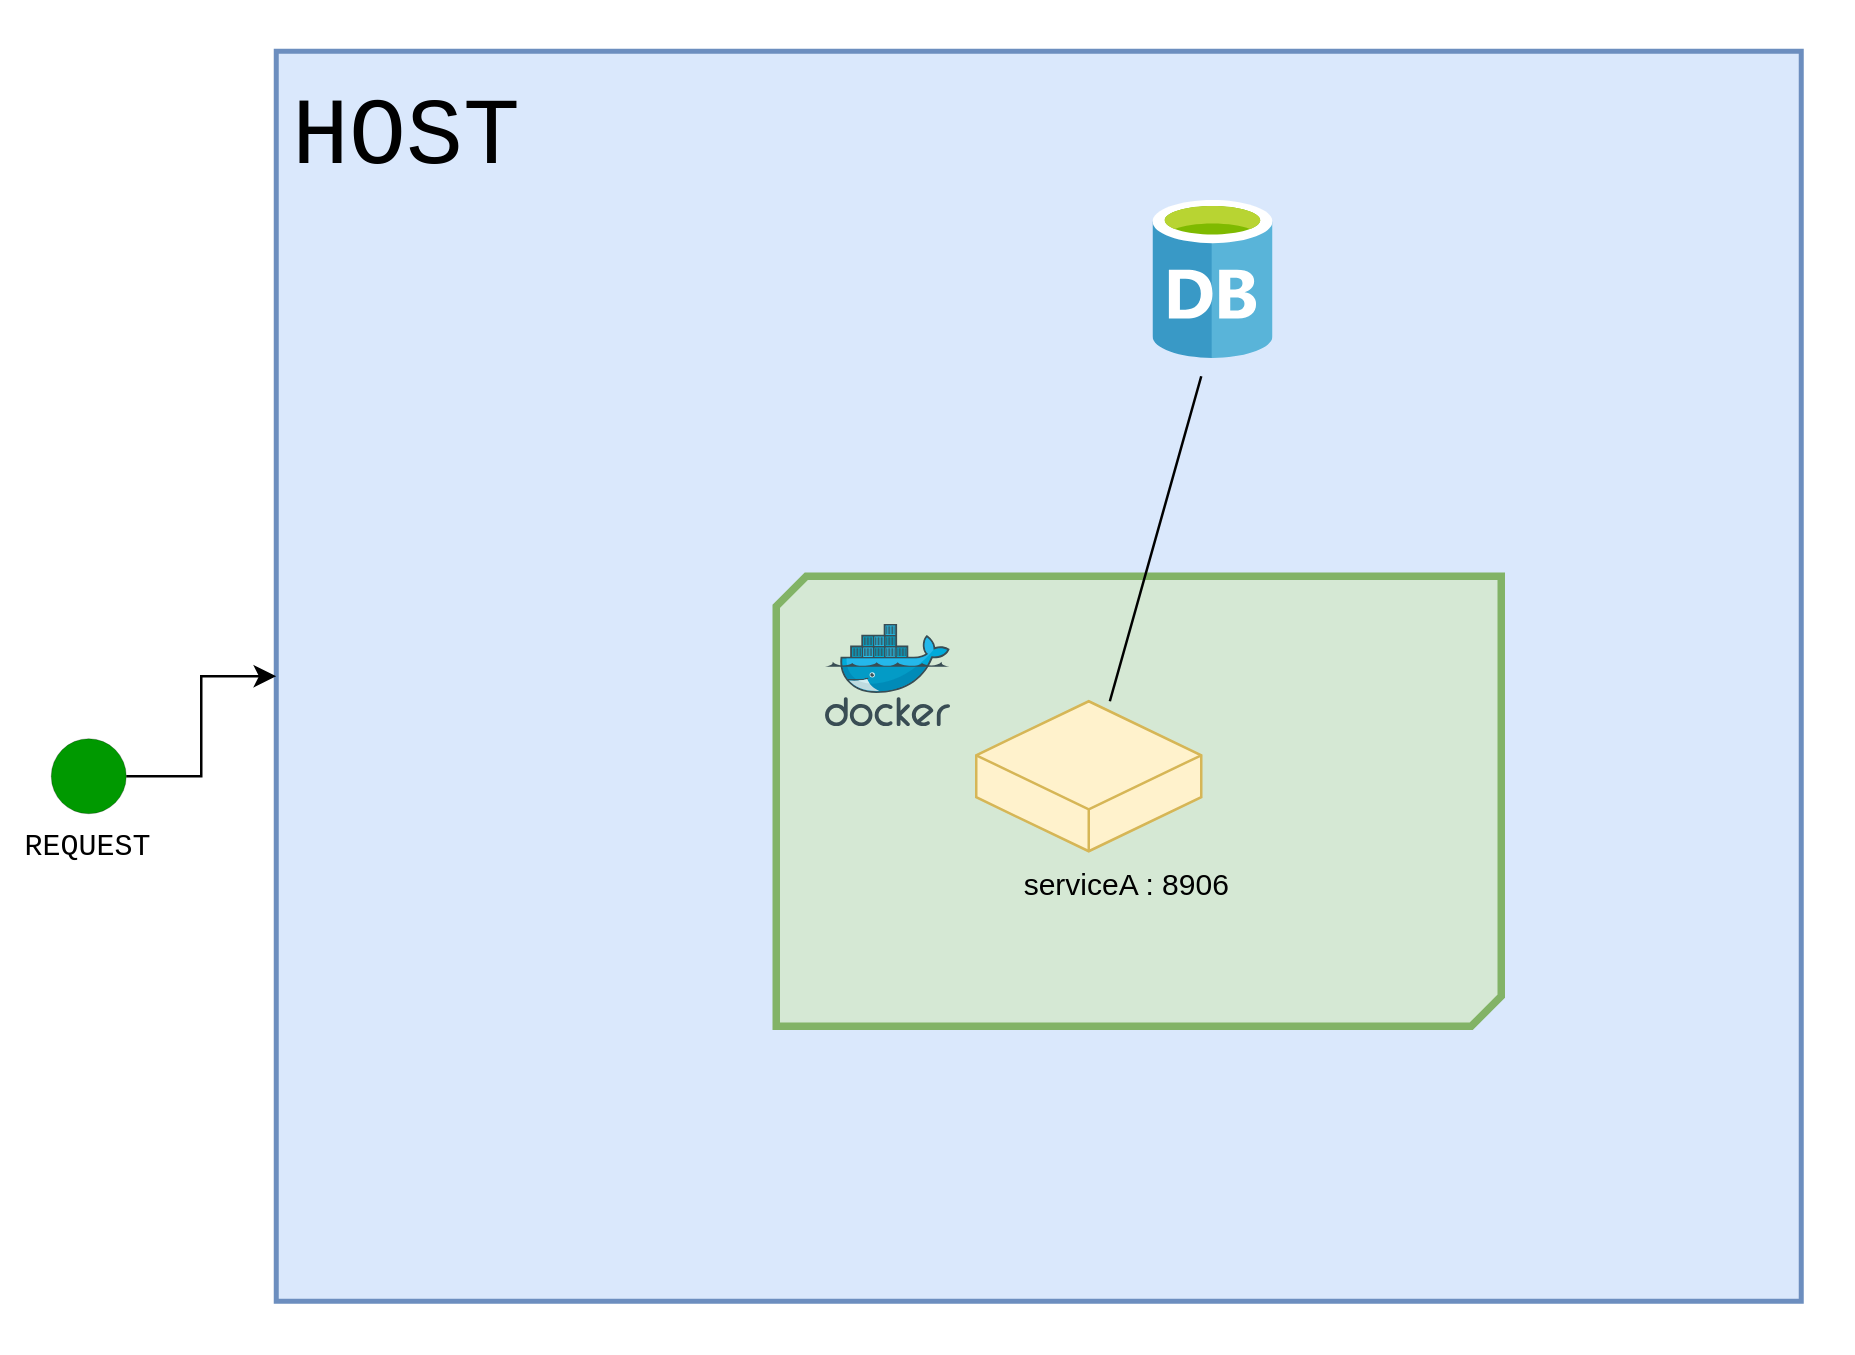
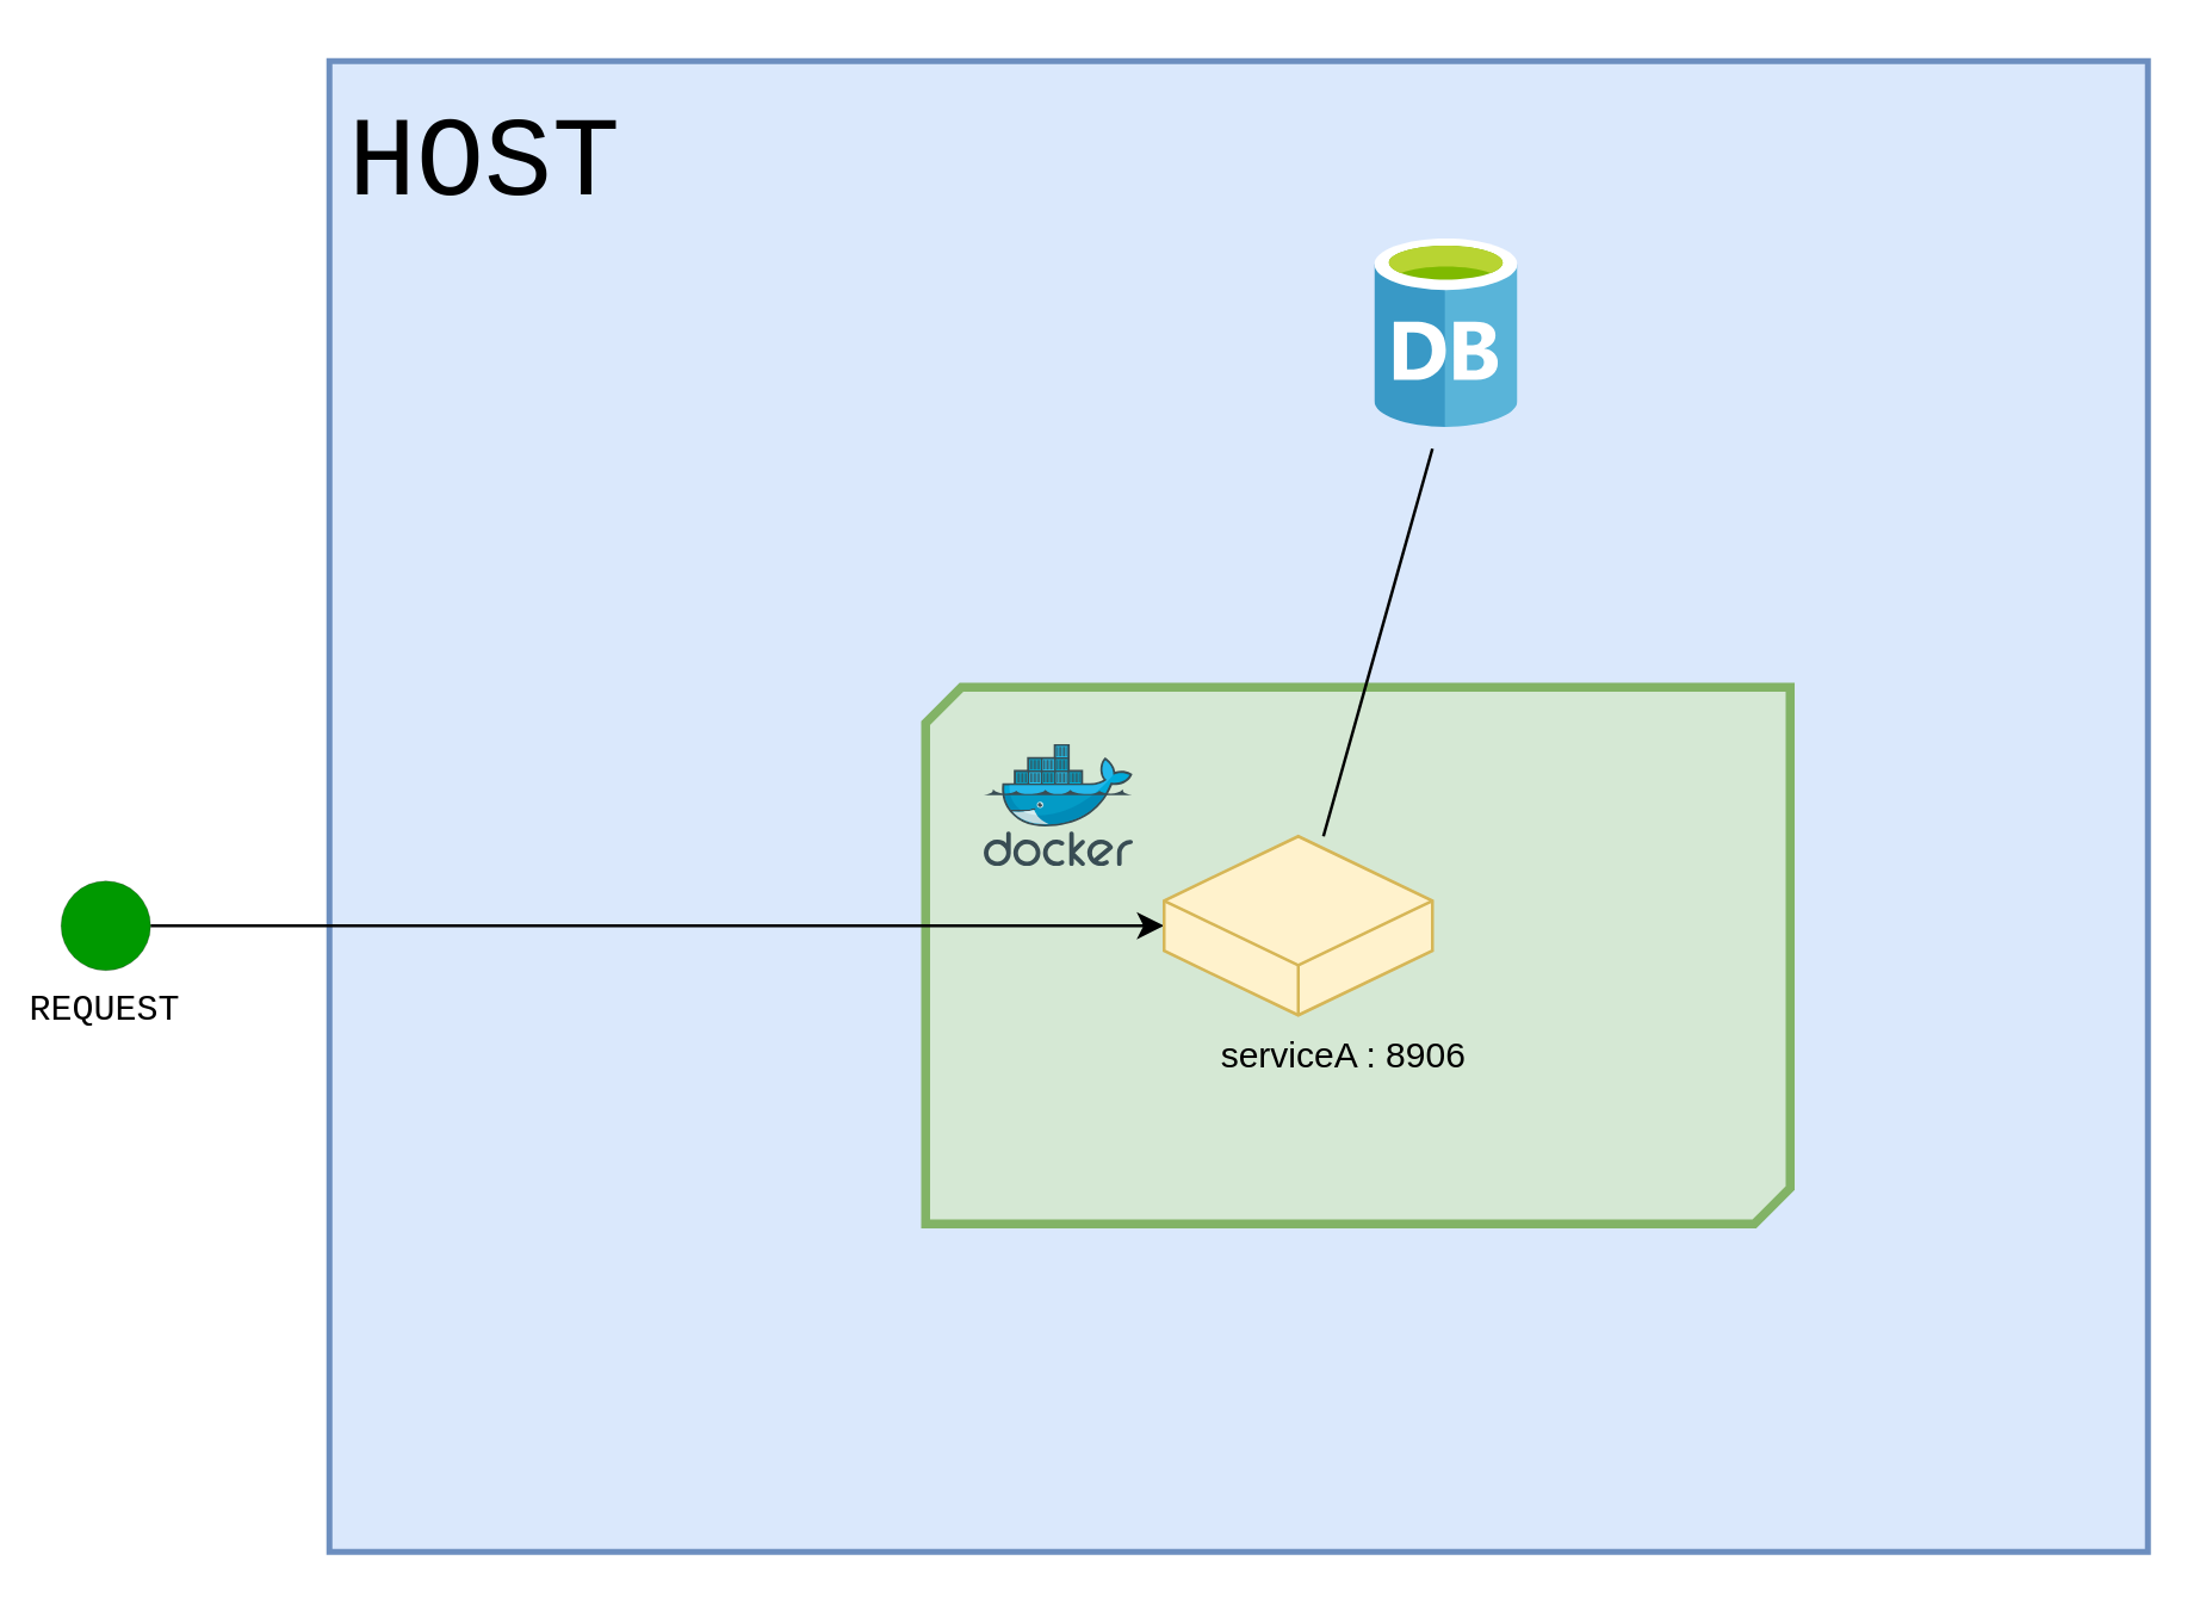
  <mxCell id="0" />
  <mxCell id="1" parent="0" />
  <mxCell id="2" value="HOST" style="rounded=0;shadow=0;labelBackgroundColor=none;labelBorderColor=none;fillStyle=solid;strokeWidth=2;fontFamily=Courier New;fontSize=38;fillColor=#dae8fc;labelPosition=left;verticalLabelPosition=top;align=right;verticalAlign=bottom;strokeColor=#6c8ebf;whiteSpace=wrap;spacingBottom=-60;spacingLeft=0;spacingRight=-100;" vertex="1" parent="1"><mxGeometry x="110" y="20" width="610" height="500" as="geometry" /></mxCell>
  <mxCell id="3" value="" style="verticalLabelPosition=bottom;verticalAlign=top;html=1;shape=mxgraph.basic.diag_snip_rect;dx=6;shadow=0;labelBackgroundColor=none;labelBorderColor=none;fillStyle=solid;strokeColor=#82b366;strokeWidth=3;fontFamily=Courier New;fontSize=38;fillColor=#d5e8d4;" vertex="1" parent="1"><mxGeometry x="310" y="230" width="290" height="180" as="geometry" /></mxCell>
- <mxCell id="4" style="edgeStyle=orthogonalEdgeStyle;rounded=0;orthogonalLoop=1;jettySize=auto;html=1;" edge="1" parent="1" source="5" target="2"><mxGeometry relative="1" as="geometry" /></mxCell>
+ <mxCell id="4" style="edgeStyle=orthogonalEdgeStyle;rounded=0;orthogonalLoop=1;jettySize=auto;html=1;" edge="1" parent="1" source="5" target="7"><mxGeometry relative="1" as="geometry" /></mxCell>
  <mxCell id="5" value="REQUEST" style="ellipse;whiteSpace=wrap;html=1;aspect=fixed;shadow=0;labelBackgroundColor=none;labelBorderColor=none;fillStyle=solid;strokeWidth=0;fontFamily=Courier New;fontSize=12;fontColor=#000000;fillColor=#009900;labelPosition=center;verticalLabelPosition=bottom;align=center;verticalAlign=top;" vertex="1" parent="1"><mxGeometry x="20" y="295" width="30" height="30" as="geometry" /></mxCell>
  <mxCell id="6" style="orthogonalLoop=1;jettySize=auto;html=1;fontFamily=Courier New;fontSize=38;fontColor=default;endArrow=none;endFill=0;" edge="1" parent="1" source="7"><mxGeometry relative="1" as="geometry"><mxPoint x="480" y="150" as="targetPoint" /></mxGeometry></mxCell>
  <mxCell id="7" value="serviceA : 8906" style="shape=mxgraph.basic.isocube;isoAngle=15;labelPosition=center;verticalLabelPosition=bottom;align=center;verticalAlign=top;fillColor=#fff2cc;strokeColor=#d6b656;rounded=0;spacingRight=-31;" vertex="1" parent="1"><mxGeometry x="390" y="280" width="90" height="60" as="geometry" /></mxCell>
  <mxCell id="8" value="" style="aspect=fixed;html=1;points=[];align=center;image;fontSize=12;image=img/lib/mscae/Docker.svg;shadow=0;labelBackgroundColor=none;labelBorderColor=none;fillStyle=solid;strokeColor=#000000;strokeWidth=2;fontFamily=Courier New;fontColor=default;fillColor=none;" vertex="1" parent="1"><mxGeometry x="330" y="249.5" width="50" height="41" as="geometry" /></mxCell>
  <mxCell id="9" value="" style="aspect=fixed;html=1;points=[];align=center;image;fontSize=12;image=img/lib/mscae/Database_General.svg;" vertex="1" parent="1"><mxGeometry x="461" y="80" width="48" height="63.16" as="geometry" /></mxCell>
